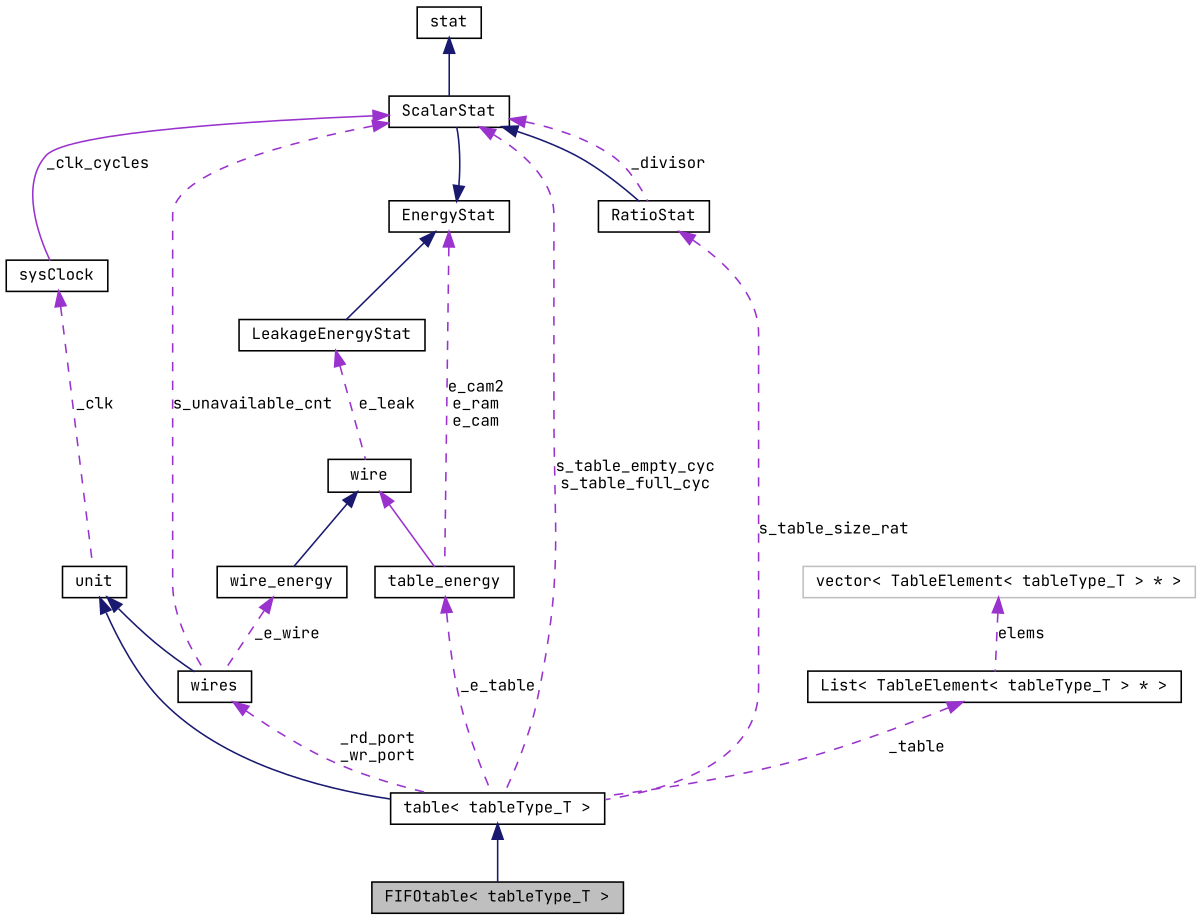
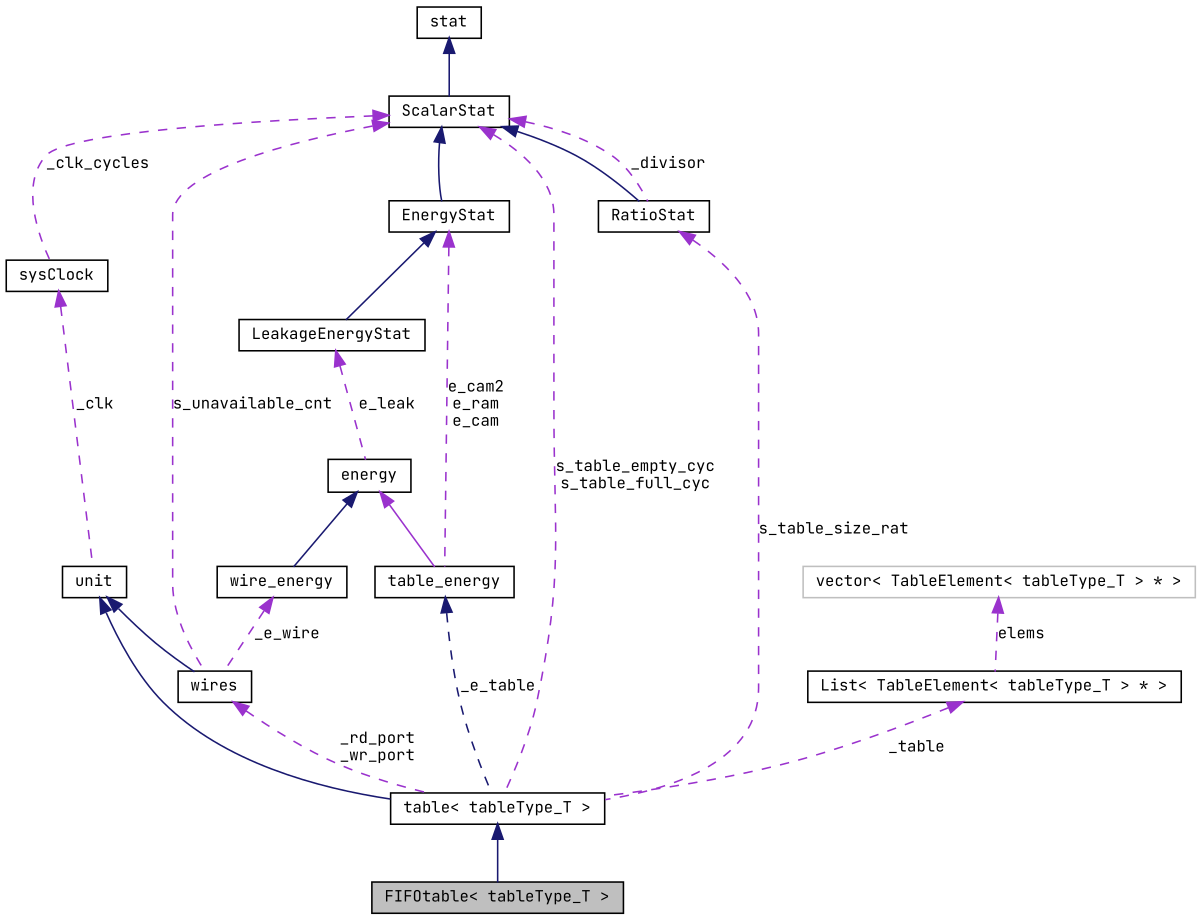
  digraph {
    fontname="JetBrains Mono"
    node [color=black fillcolor=white fontname="JetBrains Mono" fontsize=10 shape=record style=filled]
    edge [color=darkorchid3 dir=back fontname="JetBrains Mono" fontsize=10 labelfontname=Helvetica labelfontsize=10 style=dashed]
    n1 [fillcolor=grey75 fontcolor=black height=0.2 label="FIFOtable\< tableType_T \>" width=0.4]
    n2 [height=0.2 label="table\< tableType_T \>" width=0.4]
    n3 [height=0.2 label=unit width=0.4]
    n4 [height=0.2 label=wires width=0.4]
    n5 [height=0.2 label=sysClock width=0.4]
    n6 [height=0.2 label=ScalarStat width=0.4]
    n7 [height=0.2 label=RatioStat width=0.4]
    n8 [height=0.2 label=EnergyStat width=0.4]
    n9 [height=0.2 label=table_energy width=0.4]
    n10 [height=0.2 label=LeakageEnergyStat width=0.4]
    n11 [height=0.2 label=stat width=0.4]
    n12 [height=0.2 label="List\< TableElement\< tableType_T \> * \>" width=0.4]
    n13 [color=grey75 height=0.2 label="vector\< TableElement\< tableType_T \> * \>" width=0.4]
    n14 [height=0.2 label=wire_energy width=0.4]
-   n15 [height=0.2 label=wire width=0.4]
+   n15 [height=0.2 label=energy width=0.4]
    n2 -> n1 [color=midnightblue style=solid]
    n3 -> n2 [color=midnightblue style=solid]
    n3 -> n4 [color=midnightblue style=solid]
    n4 -> n2 [label="_rd_port\n_wr_port"]
    n5 -> n3 [label=_clk]
    n6 -> n2 [label="s_table_empty_cyc\ns_table_full_cyc"]
    n6 -> n4 [label=s_unavailable_cnt]
-   n6 -> n5 [label=_clk_cycles style=solid]
+   n6 -> n5 [label=_clk_cycles]
    n6 -> n7 [color=midnightblue style=solid]
    n6 -> n7 [label=_divisor]
-   n8 -> n6 [color=midnightblue style=solid]
+   n6 -> n8 [color=midnightblue style=solid]
    n7 -> n2 [label=s_table_size_rat]
    n8 -> n9 [label="e_cam2\ne_ram\ne_cam"]
    n8 -> n10 [color=midnightblue style=solid]
-   n9 -> n2 [label=_e_table]
+   n9 -> n2 [color=midnightblue label=_e_table]
    n10 -> n15 [label=e_leak]
    n11 -> n6 [color=midnightblue style=solid]
    n12 -> n2 [label=_table]
    n13 -> n12 [label=elems]
    n14 -> n4 [label=_e_wire]
    n15 -> n9 [style=solid]
    n15 -> n14 [color=midnightblue style=solid]
  }
